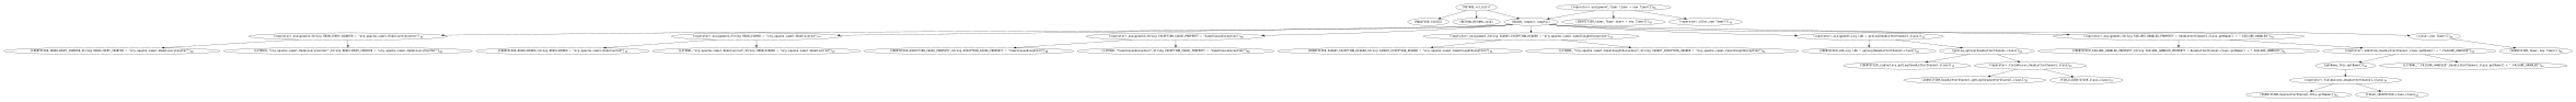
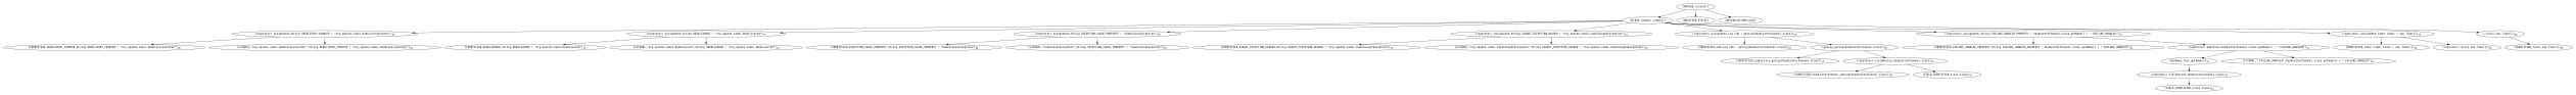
  digraph {
    fontname="JetBrains Mono"
    node [fontname="JetBrains Mono"]
    edge [fontname="JetBrains Mono"]
    n1 [label=<(METHOD,&lt;clinit&gt;)>]
    n2 [label=<(BLOCK,&lt;empty&gt;,&lt;empty&gt;)>]
    n3 [label=<(MODIFIER,STATIC)>]
    n4 [label=<(METHOD_RETURN,void)>]
    n5 [label=<(&lt;operator&gt;.assignment,String REDELIVERY_COUNTER = &quot;org.apache.camel.RedeliveryCounter&quot;)<SUB>48</SUB>>]
    n6 [label=<(&lt;operator&gt;.assignment,String REDELIVERED = &quot;org.apache.camel.Redelivered&quot;)<SUB>49</SUB>>]
    n7 [label=<(&lt;operator&gt;.assignment,String EXCEPTION_CAUSE_PROPERTY = &quot;CamelCauseException&quot;)<SUB>50</SUB>>]
    n8 [label=<(&lt;operator&gt;.assignment,String CAUGHT_EXCEPTION_HEADER = &quot;org.apache.camel.CamelCaughtException&quot;)<SUB>51</SUB>>]
    n9 [label=<(&lt;operator&gt;.assignment,Log LOG = getLog(DeadLetterChannel.class))<SUB>53</SUB>>]
    n10 [label=<(&lt;operator&gt;.assignment,String FAILURE_HANDLED_PROPERTY = DeadLetterChannel.class.getName() + &quot;.FAILURE_HANDLED&quot;)<SUB>54</SUB>>]
    n11 [label=<(&lt;operator&gt;.assignment,Timer timer = new Timer())<SUB>56</SUB>>]
    n12 [label=<(&lt;init&gt;,new Timer())<SUB>56</SUB>>]
    n13 [label=<(IDENTIFIER,REDELIVERY_COUNTER,String REDELIVERY_COUNTER = &quot;org.apache.camel.RedeliveryCounter&quot;)<SUB>48</SUB>>]
    n14 [label=<(LITERAL,&quot;org.apache.camel.RedeliveryCounter&quot;,String REDELIVERY_COUNTER = &quot;org.apache.camel.RedeliveryCounter&quot;)<SUB>48</SUB>>]
    n15 [label=<(IDENTIFIER,REDELIVERED,String REDELIVERED = &quot;org.apache.camel.Redelivered&quot;)<SUB>49</SUB>>]
    n16 [label=<(LITERAL,&quot;org.apache.camel.Redelivered&quot;,String REDELIVERED = &quot;org.apache.camel.Redelivered&quot;)<SUB>49</SUB>>]
    n17 [label=<(IDENTIFIER,EXCEPTION_CAUSE_PROPERTY,String EXCEPTION_CAUSE_PROPERTY = &quot;CamelCauseException&quot;)<SUB>50</SUB>>]
    n18 [label=<(LITERAL,&quot;CamelCauseException&quot;,String EXCEPTION_CAUSE_PROPERTY = &quot;CamelCauseException&quot;)<SUB>50</SUB>>]
    n19 [label=<(IDENTIFIER,CAUGHT_EXCEPTION_HEADER,String CAUGHT_EXCEPTION_HEADER = &quot;org.apache.camel.CamelCaughtException&quot;)<SUB>51</SUB>>]
    n20 [label=<(LITERAL,&quot;org.apache.camel.CamelCaughtException&quot;,String CAUGHT_EXCEPTION_HEADER = &quot;org.apache.camel.CamelCaughtException&quot;)<SUB>51</SUB>>]
    n21 [label=<(IDENTIFIER,LOG,Log LOG = getLog(DeadLetterChannel.class))<SUB>53</SUB>>]
    n22 [label=<(getLog,getLog(DeadLetterChannel.class))<SUB>53</SUB>>]
    n23 [label=<(IDENTIFIER,FAILURE_HANDLED_PROPERTY,String FAILURE_HANDLED_PROPERTY = DeadLetterChannel.class.getName() + &quot;.FAILURE_HANDLED&quot;)<SUB>54</SUB>>]
    n24 [label=<(&lt;operator&gt;.addition,DeadLetterChannel.class.getName() + &quot;.FAILURE_HANDLED&quot;)<SUB>54</SUB>>]
    n25 [label=<(IDENTIFIER,timer,Timer timer = new Timer())<SUB>56</SUB>>]
    n26 [label=<(&lt;operator&gt;.alloc,new Timer())<SUB>46</SUB>>]
    n27 [label=<(IDENTIFIER,timer,new Timer())<SUB>56</SUB>>]
    n28 [label=<(IDENTIFIER,LogFactory,getLog(DeadLetterChannel.class))<SUB>53</SUB>>]
    n29 [label=<(&lt;operator&gt;.fieldAccess,DeadLetterChannel.class)<SUB>53</SUB>>]
    n30 [label=<(IDENTIFIER,DeadLetterChannel,getLog(DeadLetterChannel.class))<SUB>53</SUB>>]
    n31 [label=<(FIELD_IDENTIFIER,class,class)<SUB>53</SUB>>]
    n32 [label=<(getName,this.getName())<SUB>54</SUB>>]
    n33 [label=<(LITERAL,&quot;.FAILURE_HANDLED&quot;,DeadLetterChannel.class.getName() + &quot;.FAILURE_HANDLED&quot;)<SUB>54</SUB>>]
    n34 [label=<(&lt;operator&gt;.fieldAccess,DeadLetterChannel.class)<SUB>54</SUB>>]
-   n35 [label=<(IDENTIFIER,DeadLetterChannel,this.getName())<SUB>54</SUB>>]
    n36 [label=<(FIELD_IDENTIFIER,class,class)<SUB>54</SUB>>]
    n1 -> n2
    n1 -> n3
    n1 -> n4
    n2 -> n5
    n2 -> n6
    n2 -> n7
    n2 -> n8
    n2 -> n9
    n2 -> n10
-   n11 -> n2
+   n2 -> n11
    n2 -> n12
    n5 -> n13
    n5 -> n14
    n6 -> n15
    n6 -> n16
    n7 -> n17
    n7 -> n18
    n8 -> n19
    n8 -> n20
    n9 -> n21
    n9 -> n22
    n10 -> n23
    n10 -> n24
    n11 -> n25
    n11 -> n26
    n12 -> n27
    n22 -> n28
    n22 -> n29
    n24 -> n32
    n24 -> n33
    n29 -> n30
    n29 -> n31
    n32 -> n34
-   n34 -> n35
    n34 -> n36
  }
